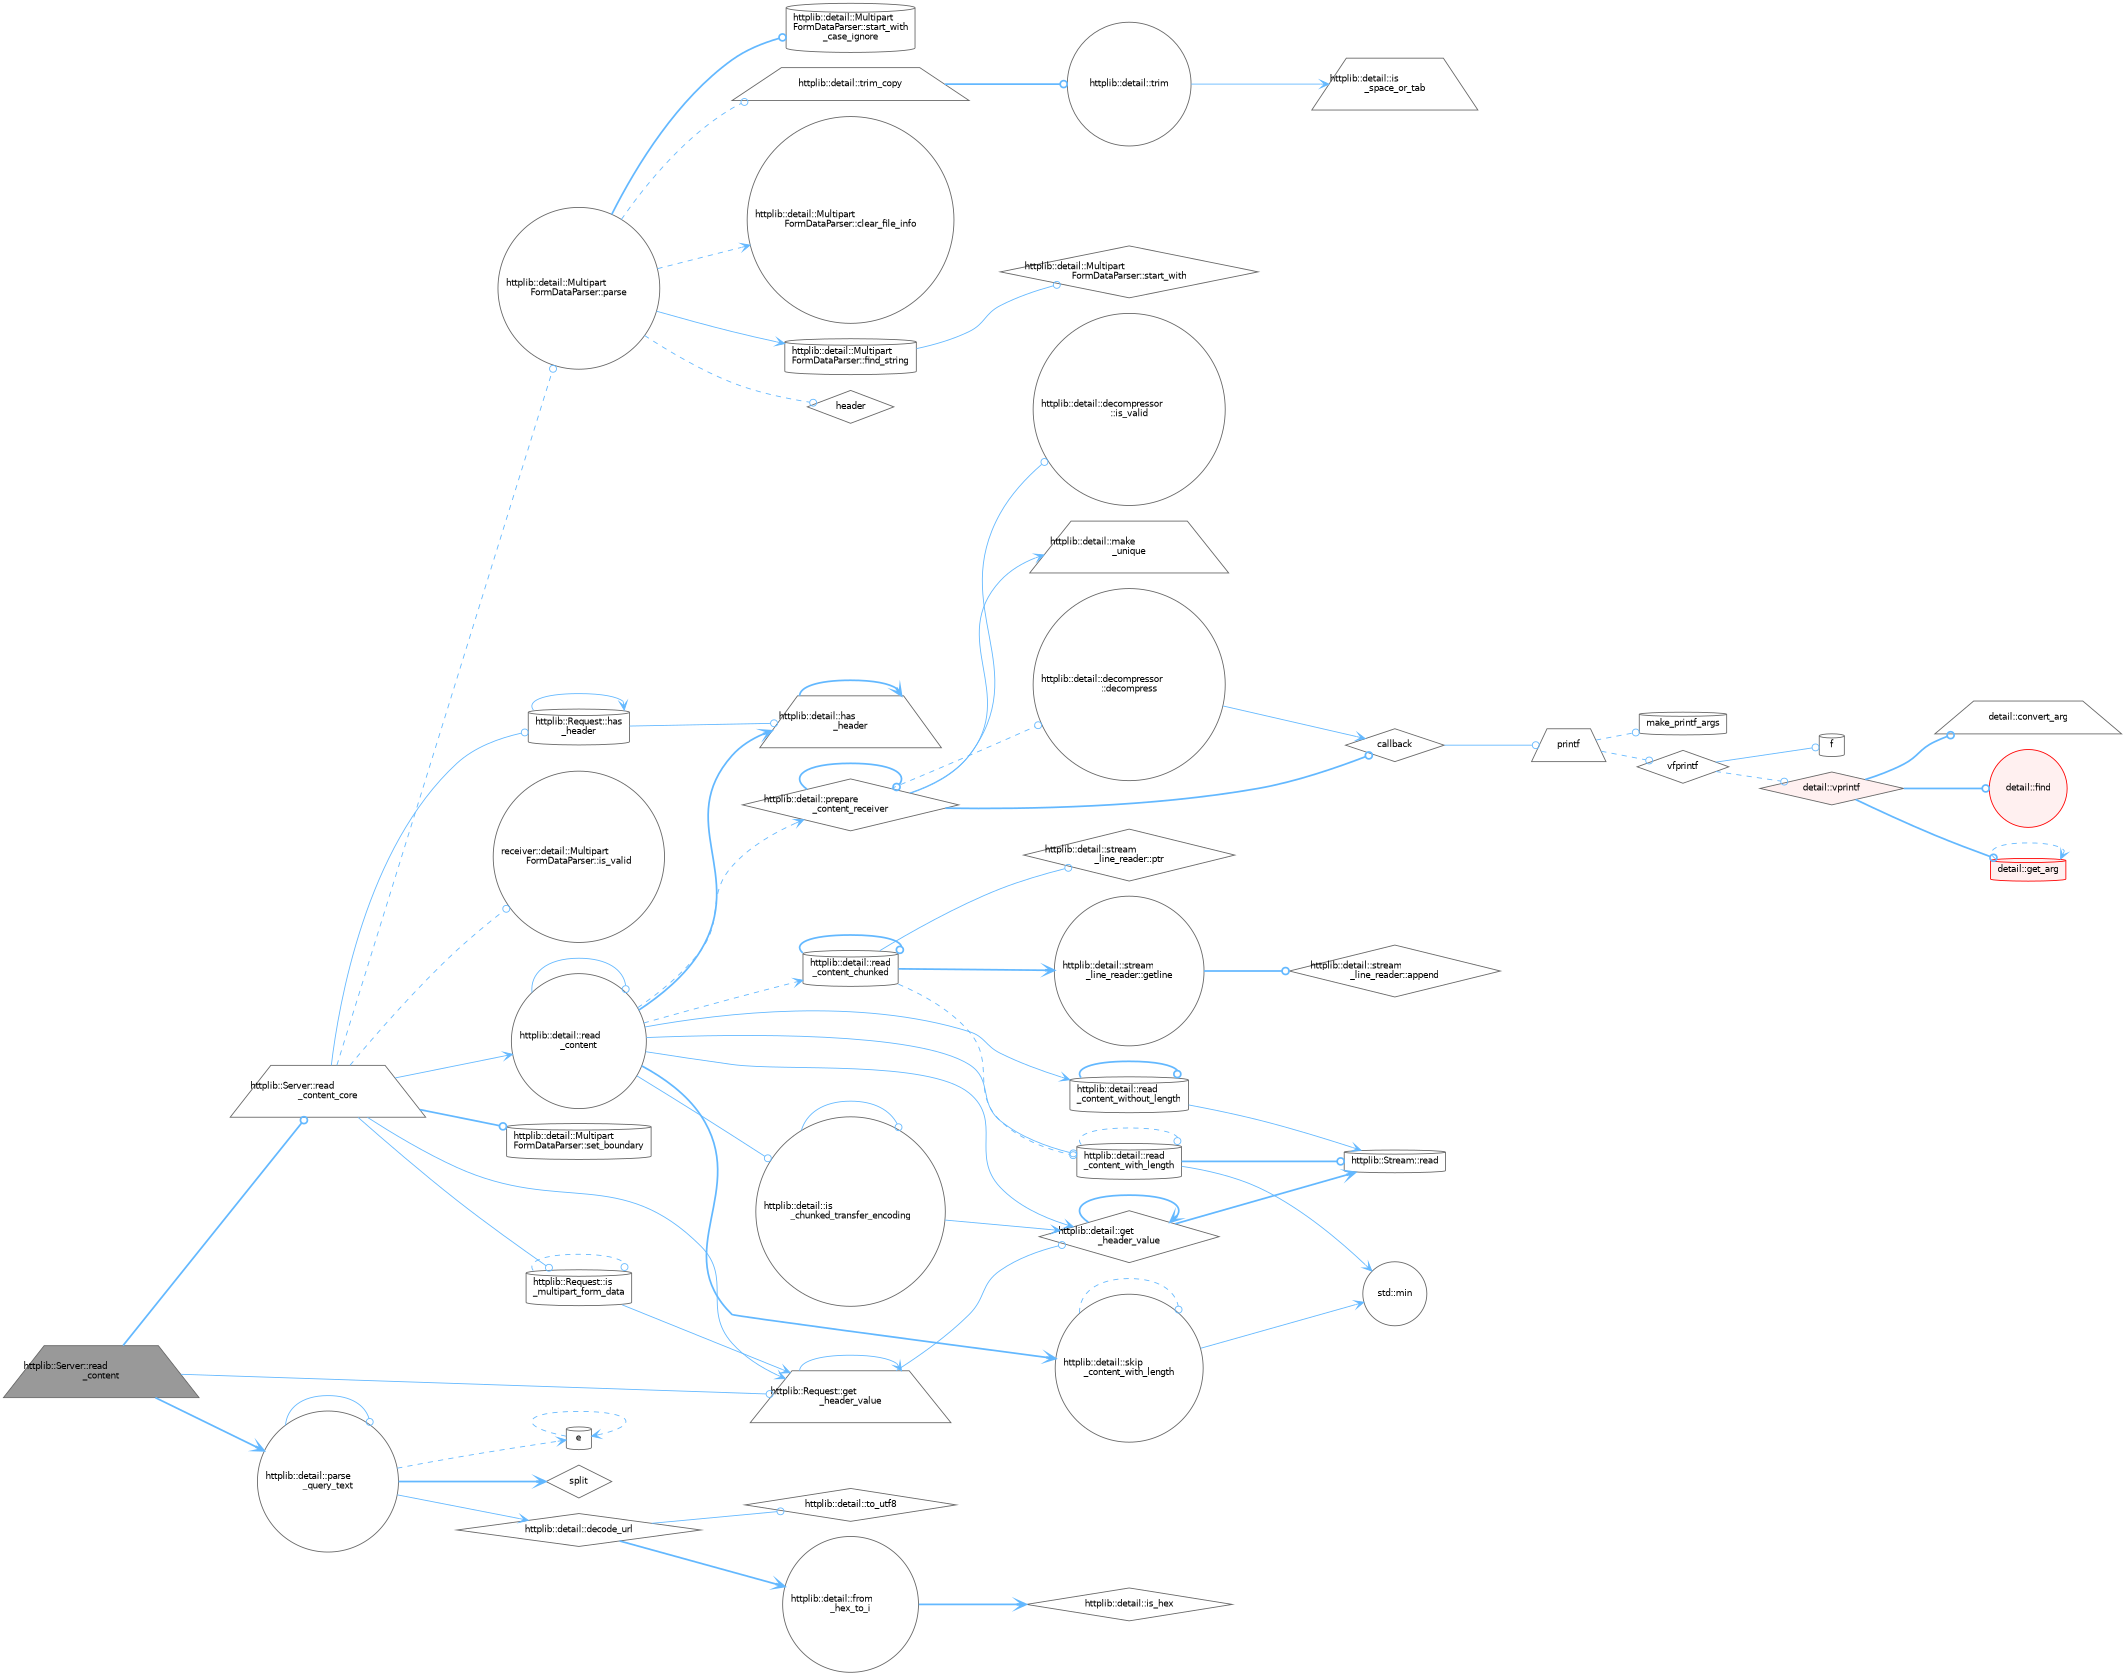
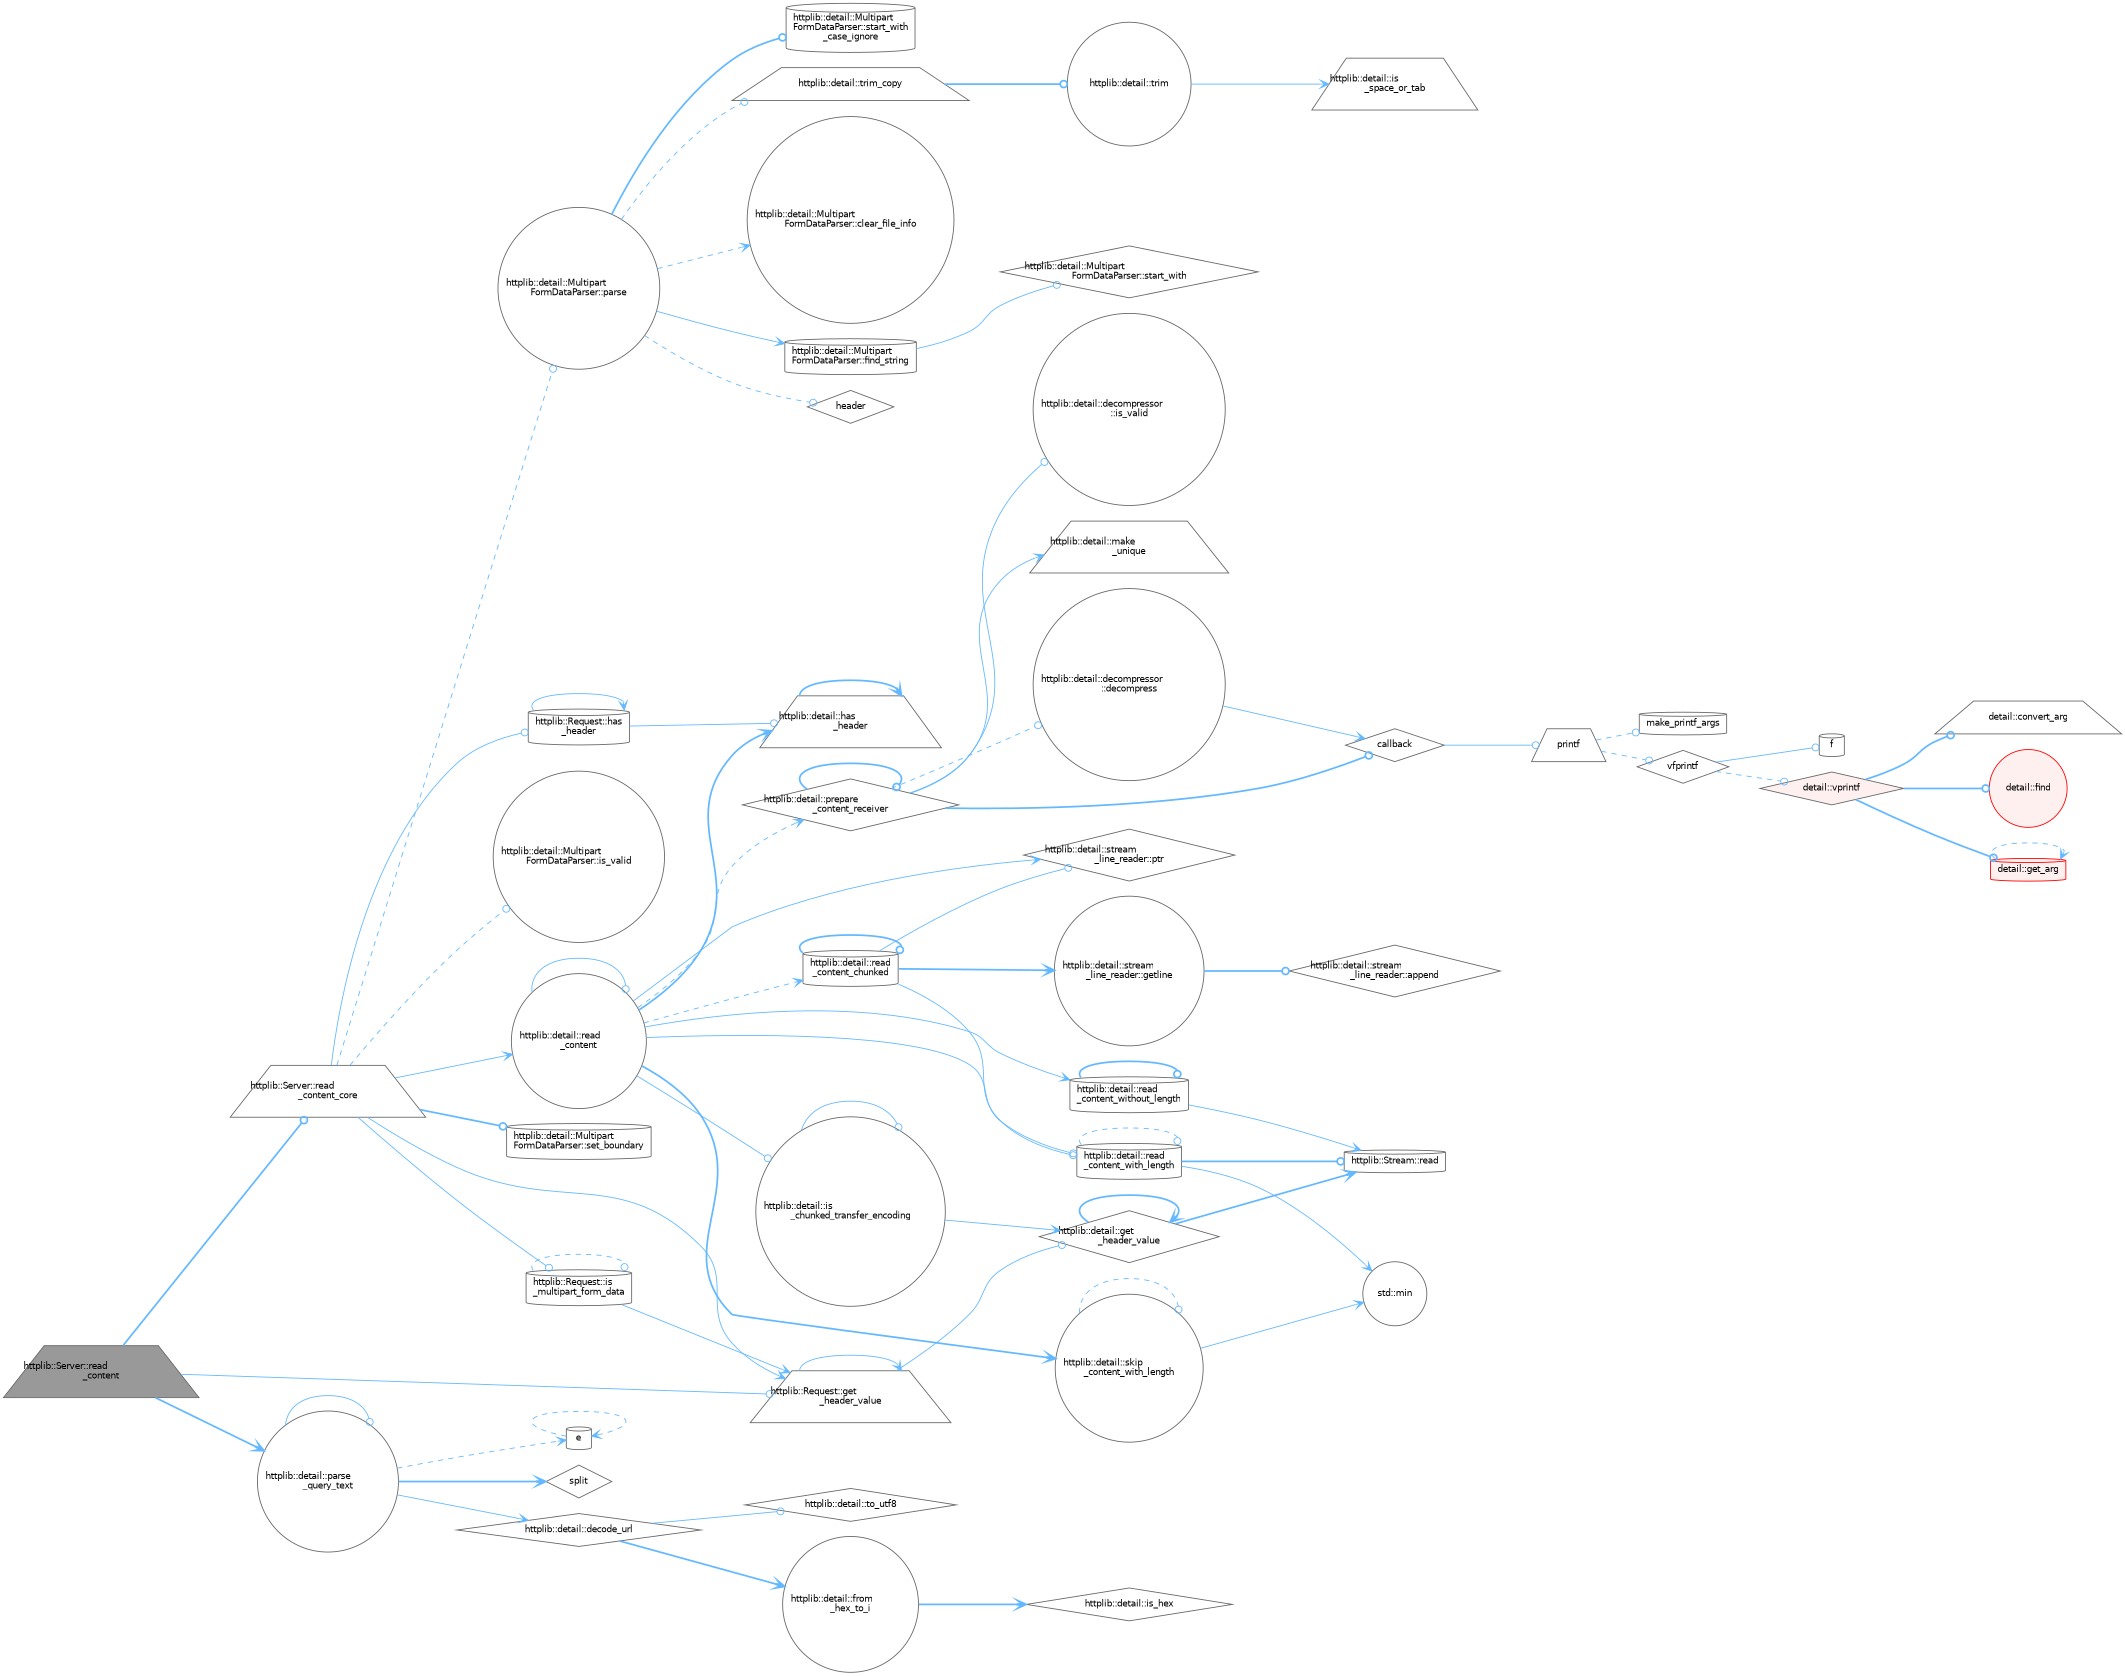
  digraph {
    rankdir=LR
    node [color=grey40 fillcolor=white fontname=Helvetica fontsize=10 shape=circle style=filled]
    edge [arrowhead=odot color=steelblue1 fontname=Helvetica fontsize=10 labelfontname=Helvetica labelfontsize=10 style=solid]
    n1 [color=gray40 fillcolor=grey60 fontcolor=black height=0.2 label="httplib::Server::read\l_content" shape=trapezium width=0.4]
    n2 [height=0.2 label="httplib::Request::get\l_header_value" shape=trapezium width=0.4]
    n3 [height=0.2 label="httplib::detail::parse\l_query_text" width=0.4]
    n4 [height=0.2 label="httplib::Server::read\l_content_core" shape=trapezium width=0.4]
    n5 [height=0.2 label="httplib::detail::get\l_header_value" shape=diamond width=0.4]
    n6 [height=0.2 label="httplib::detail::decode_url" shape=diamond width=0.4]
    n7 [height=0.2 label=e shape=cylinder width=0.4]
    n8 [height=0.2 label=split shape=diamond width=0.4]
    n9 [height=0.2 label="httplib::Request::has\l_header" shape=cylinder width=0.4]
    n10 [height=0.2 label="httplib::Request::is\l_multipart_form_data" shape=cylinder width=0.4]
-   n11 [height=0.2 label="receiver::detail::Multipart\lFormDataParser::is_valid" width=0.4]
+   n11 [height=0.2 label="httplib::detail::Multipart\lFormDataParser::is_valid" width=0.4]
    n12 [height=0.2 label="httplib::detail::Multipart\lFormDataParser::parse" width=0.4]
    n13 [height=0.2 label="httplib::detail::read\l_content" width=0.4]
    n14 [height=0.2 label="httplib::detail::Multipart\lFormDataParser::set_boundary" shape=cylinder width=0.4]
    n15 [height=0.2 label="httplib::Stream::read" shape=cylinder width=0.4]
    n16 [height=0.2 label="httplib::detail::from\l_hex_to_i" width=0.4]
    n17 [height=0.2 label="httplib::detail::to_utf8" shape=diamond width=0.4]
    n18 [height=0.2 label="httplib::detail::is_hex" shape=diamond width=0.4]
    n19 [height=0.2 label="httplib::detail::has\l_header" shape=trapezium width=0.4]
    n20 [height=0.2 label="httplib::detail::Multipart\lFormDataParser::clear_file_info" width=0.4]
    n21 [height=0.2 label="httplib::detail::Multipart\lFormDataParser::find_string" shape=cylinder width=0.4]
    n22 [height=0.2 label=header shape=diamond width=0.4]
    n23 [height=0.2 label="httplib::detail::Multipart\lFormDataParser::start_with\l_case_ignore" shape=cylinder width=0.4]
    n24 [height=0.2 label="httplib::detail::trim_copy" shape=trapezium width=0.4]
    n25 [height=0.2 label="httplib::detail::is\l_chunked_transfer_encoding" width=0.4]
    n26 [height=0.2 label="httplib::detail::prepare\l_content_receiver" shape=diamond width=0.4]
    n27 [height=0.2 label="httplib::detail::read\l_content_chunked" shape=cylinder width=0.4]
    n28 [height=0.2 label="httplib::detail::read\l_content_with_length" shape=cylinder width=0.4]
    n29 [height=0.2 label="httplib::detail::read\l_content_without_length" shape=cylinder width=0.4]
    n30 [height=0.2 label="httplib::detail::skip\l_content_with_length" width=0.4]
    n31 [height=0.2 label="httplib::detail::Multipart\lFormDataParser::start_with" shape=diamond width=0.4]
    n32 [height=0.2 label="httplib::detail::trim" width=0.4]
    n33 [height=0.2 label="httplib::detail::is\l_space_or_tab" shape=trapezium width=0.4]
    n34 [height=0.2 label=callback shape=diamond width=0.4]
    n35 [height=0.2 label="httplib::detail::decompressor\l::decompress" width=0.4]
    n36 [height=0.2 label="httplib::detail::decompressor\l::is_valid" width=0.4]
    n37 [height=0.2 label="httplib::detail::make\l_unique" shape=trapezium width=0.4]
    n38 [height=0.2 label="httplib::detail::stream\l_line_reader::getline" width=0.4]
    n39 [height=0.2 label="httplib::detail::stream\l_line_reader::ptr" shape=diamond width=0.4]
    n40 [height=0.2 label="std::min" width=0.4]
    n41 [height=0.2 label=printf shape=trapezium width=0.4]
    n42 [height=0.2 label=make_printf_args shape=cylinder width=0.4]
    n43 [height=0.2 label=vfprintf shape=diamond width=0.4]
    n44 [height=0.2 label=f shape=cylinder width=0.4]
    n45 [fillcolor="#FFF0F0" height=0.2 label="detail::vprintf" shape=diamond width=0.4]
    n46 [height=0.2 label="detail::convert_arg" shape=trapezium width=0.4]
    n47 [color=red fillcolor="#FFF0F0" height=0.2 label="detail::find" width=0.4]
    n48 [color=red fillcolor="#FFF0F0" height=0.2 label="detail::get_arg" shape=cylinder width=0.4]
    n49 [height=0.2 label="httplib::detail::stream\l_line_reader::append" shape=diamond width=0.4]
    n1 -> n2
    n1 -> n3 [arrowhead=vee style=bold]
    n1 -> n4 [style=bold]
    n2 -> n2 [arrowhead=vee]
    n2 -> n5
    n3 -> n3
    n3 -> n6 [arrowhead=vee]
    n3 -> n7 [arrowhead=vee style=dashed]
    n3 -> n8 [arrowhead=vee style=bold]
    n4 -> n2 [arrowhead=vee]
    n4 -> n9
    n4 -> n10
    n4 -> n11 [style=dashed]
    n4 -> n12 [style=dashed]
    n4 -> n13 [arrowhead=vee]
    n4 -> n14 [style=bold]
    n5 -> n5 [arrowhead=vee style=bold]
    n5 -> n15 [arrowhead=vee style=bold]
    n6 -> n16 [arrowhead=vee style=bold]
    n6 -> n17
    n7 -> n7 [arrowhead=vee style=dashed]
    n9 -> n9 [arrowhead=vee]
    n9 -> n19
    n10 -> n2 [arrowhead=vee]
    n10 -> n10 [style=dashed]
    n12 -> n20 [arrowhead=vee style=dashed]
    n12 -> n21 [arrowhead=vee]
    n12 -> n22 [style=dashed]
    n12 -> n23 [style=bold]
    n12 -> n24 [style=dashed]
-   n13 -> n5 [arrowhead=vee]
+   n13 -> n39 [arrowhead=vee]
    n13 -> n13
    n13 -> n19 [arrowhead=vee style=bold]
    n13 -> n25
    n13 -> n26 [arrowhead=vee style=dashed]
    n13 -> n27 [arrowhead=vee style=dashed]
    n13 -> n28
    n13 -> n29 [arrowhead=vee]
    n13 -> n30 [arrowhead=vee style=bold]
    n16 -> n18 [arrowhead=vee style=bold]
    n19 -> n19 [arrowhead=vee style=bold]
    n21 -> n31
    n24 -> n32 [style=bold]
    n25 -> n5 [arrowhead=vee]
    n25 -> n25
    n26 -> n26 [style=bold]
    n26 -> n34 [style=bold]
    n26 -> n35 [style=dashed]
    n26 -> n36
    n26 -> n37 [arrowhead=vee]
    n27 -> n27 [style=bold]
-   n27 -> n28 [style=dashed]
+   n27 -> n28
    n27 -> n38 [arrowhead=vee style=bold]
    n27 -> n39
    n28 -> n15 [style=bold]
    n28 -> n28 [style=dashed]
    n28 -> n40 [arrowhead=vee]
    n29 -> n15 [arrowhead=vee]
    n29 -> n29 [style=bold]
    n30 -> n30 [style=dashed]
    n30 -> n40 [arrowhead=vee]
    n32 -> n33 [arrowhead=vee]
    n34 -> n41
    n35 -> n34 [arrowhead=vee]
    n38 -> n49 [style=bold]
    n41 -> n42 [style=dashed]
    n41 -> n43 [style=dashed]
    n43 -> n44
    n43 -> n45 [style=dashed]
    n45 -> n46 [style=bold]
    n45 -> n47 [style=bold]
    n45 -> n48 [style=bold]
    n48 -> n48 [arrowhead=vee style=dashed]
  }
